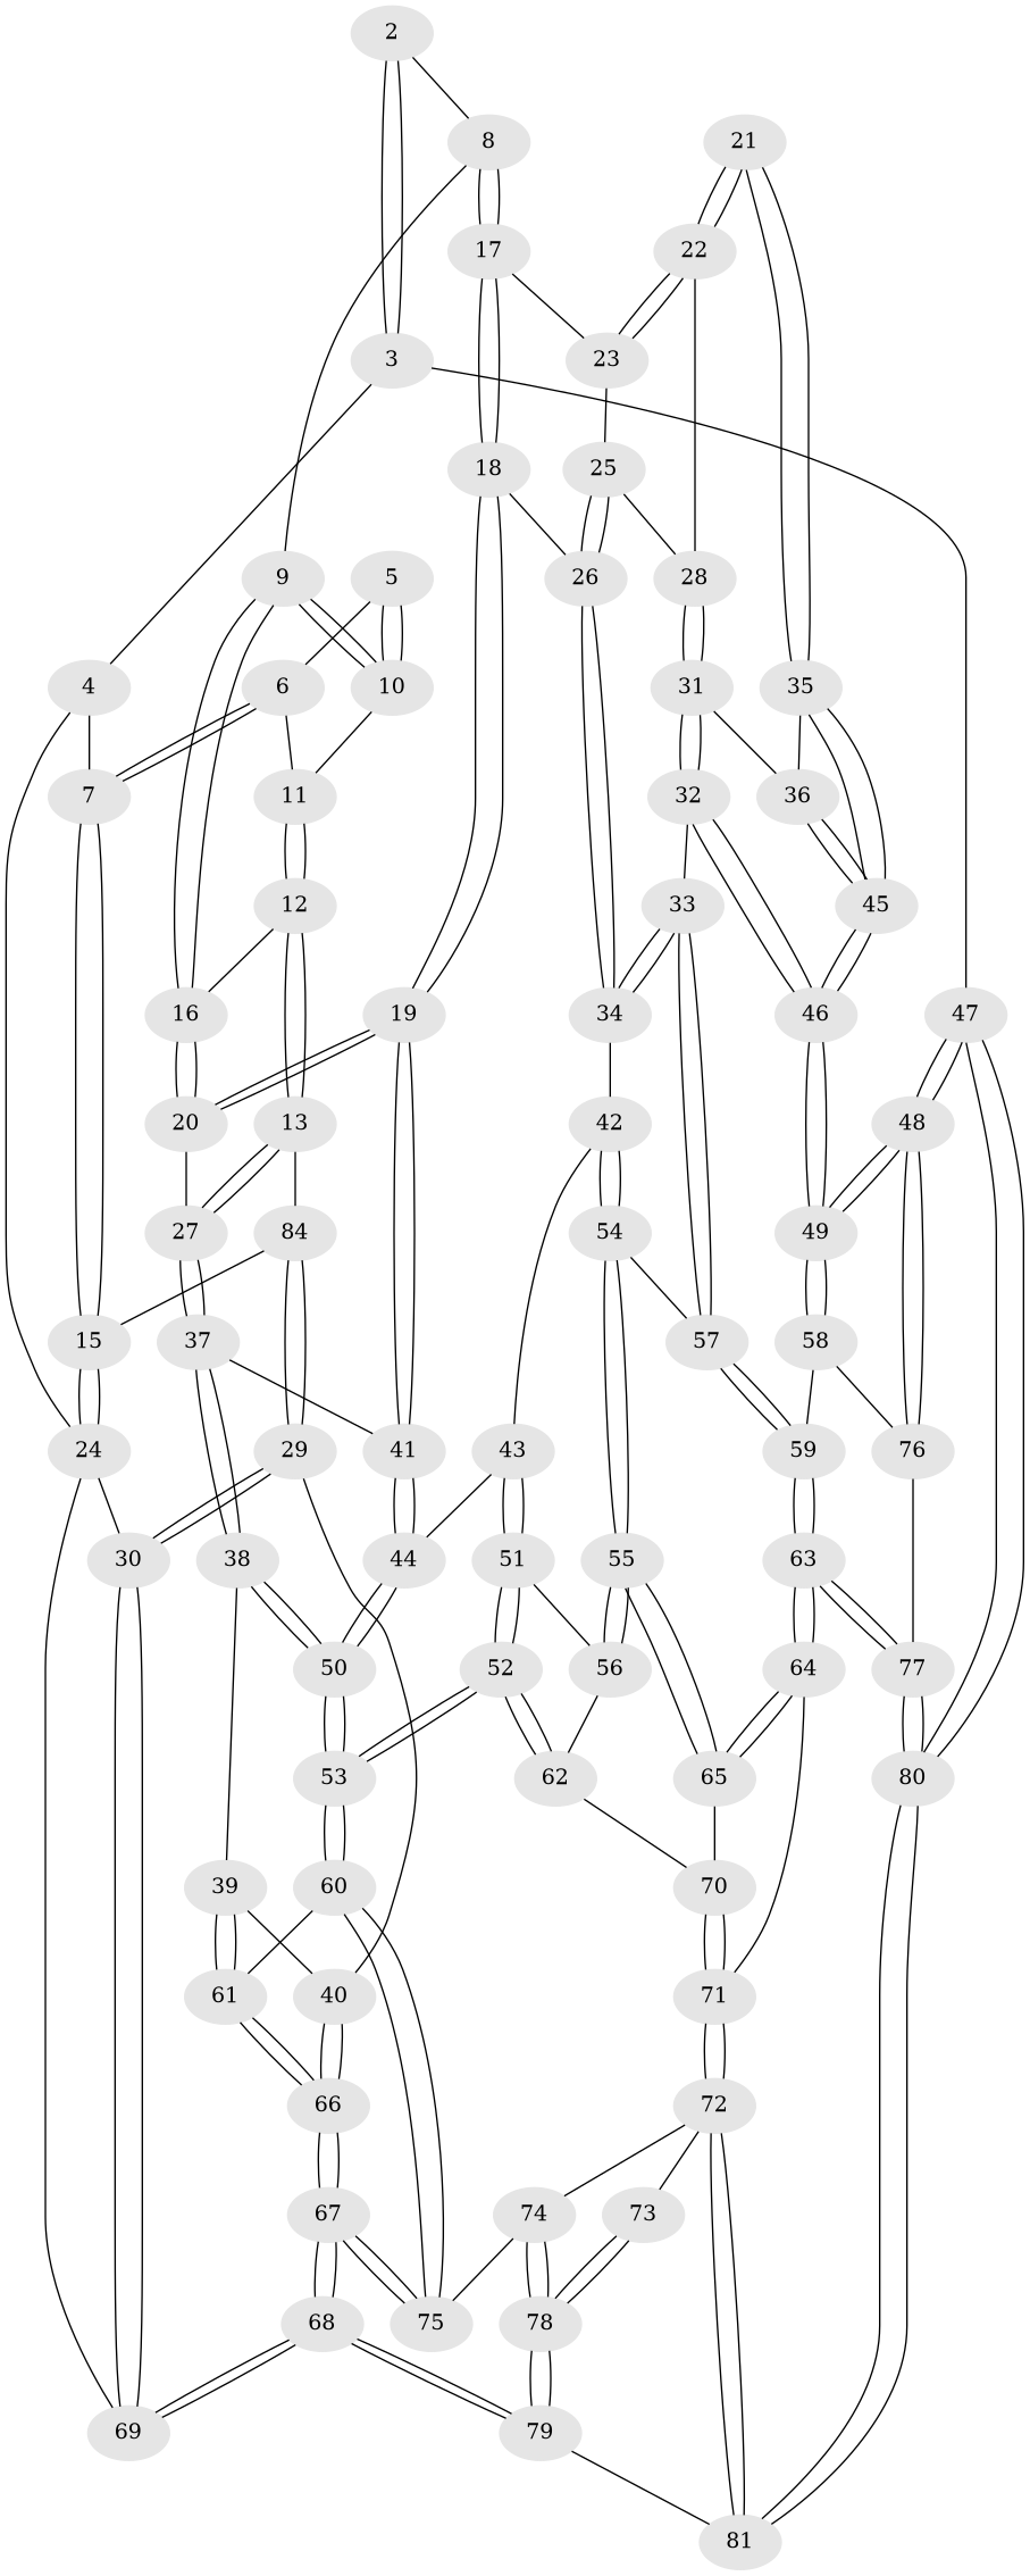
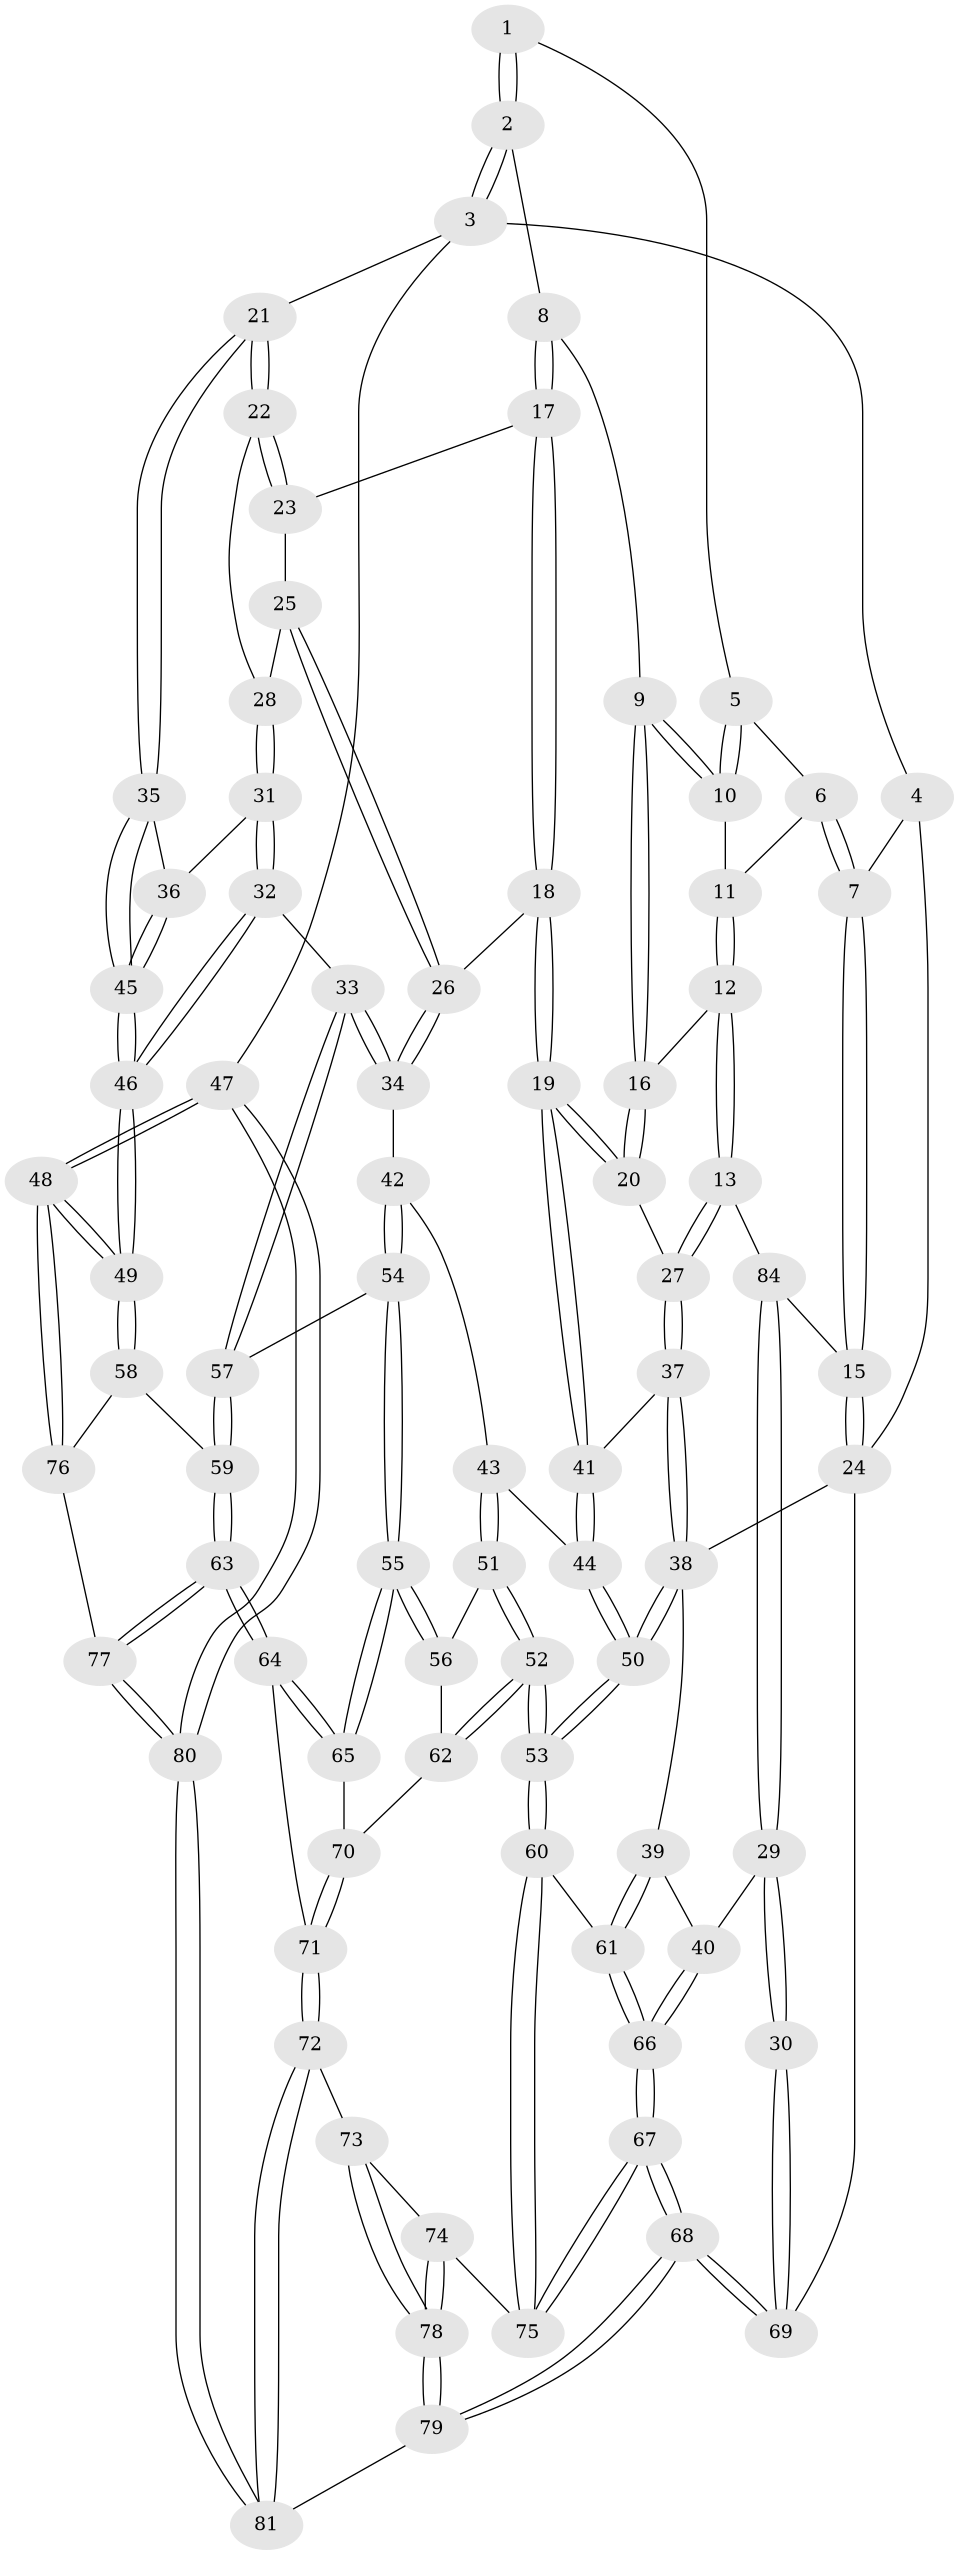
  graph {
    node [color=gray90 style=filled]
+   1
    2
    5
    3
    8
    6
    10
    4
    21
    47
    9
    17
    7
    24
    22
    35
    48
    80
    15
    30
    69
    11
    12
    16
    18
    23
    20
    13
    n29 [label=84]
    27
    29
    37
    40
    19
    26
    25
    41
    34
    44
    28
    36
    45
    31
    42
    38
    32
    66
    33
    46
    57
    49
    59
    43
    54
    39
    50
    61
    53
    67
    51
    55
    52
    56
    58
    76
    81
    77
    60
    62
    70
    75
    65
    63
    64
    71
    72
    68
    79
    73
    74
    78
+   1 -- 2
+   1 -- 2
+   1 -- 5
    2 -- 3
    2 -- 3
    2 -- 8
    5 -- 6
    5 -- 10
    5 -- 10
    3 -- 4
+   3 -- 21
    3 -- 47
    8 -- 9
    8 -- 17
    8 -- 17
    6 -- 7
    6 -- 7
    6 -- 11
    10 -- 11
    4 -- 7
    4 -- 24
    21 -- 22
    21 -- 22
    21 -- 35
    21 -- 35
    47 -- 48
    47 -- 48
    47 -- 80
    47 -- 80
    9 -- 10
    9 -- 10
    9 -- 16
    9 -- 16
    17 -- 18
    17 -- 18
    17 -- 23
    7 -- 15
    7 -- 15
-   24 -- 30
+   24 -- 38
    24 -- 69
    22 -- 23
    22 -- 23
    22 -- 28
    35 -- 36
    35 -- 45
    35 -- 45
    48 -- 49
    48 -- 49
    48 -- 76
    48 -- 76
    80 -- 81
    80 -- 81
    15 -- 24
    15 -- 24
    30 -- 69
    30 -- 69
    11 -- 12
    11 -- 12
    12 -- 16
    12 -- 13
    12 -- 13
    16 -- 20
    16 -- 20
    18 -- 19
    18 -- 19
    18 -- 26
    23 -- 25
    20 -- 27
    13 -- n29
    13 -- 27
    13 -- 27
    n29 -- 15
    n29 -- 29
    n29 -- 29
    27 -- 37
    27 -- 37
    29 -- 30
    29 -- 30
    29 -- 40
    37 -- 41
    37 -- 38
    37 -- 38
    40 -- 66
    40 -- 66
    19 -- 20
    19 -- 20
    19 -- 41
    19 -- 41
    26 -- 34
    26 -- 34
    25 -- 26
    25 -- 26
    25 -- 28
    41 -- 44
    41 -- 44
    34 -- 42
    44 -- 50
    44 -- 50
    28 -- 31
    28 -- 31
    36 -- 45
    36 -- 45
    45 -- 46
    45 -- 46
    31 -- 36
    31 -- 32
    31 -- 32
    42 -- 43
    42 -- 54
    42 -- 54
    38 -- 39
    38 -- 50
    38 -- 50
    32 -- 33
    32 -- 46
    32 -- 46
    66 -- 67
    66 -- 67
    33 -- 34
    33 -- 34
    33 -- 57
    33 -- 57
    46 -- 49
    46 -- 49
    57 -- 59
    57 -- 59
    49 -- 58
    49 -- 58
    59 -- 63
    59 -- 63
    43 -- 44
    43 -- 51
    43 -- 51
    54 -- 57
    54 -- 55
    54 -- 55
    39 -- 40
    39 -- 61
    39 -- 61
    50 -- 53
    50 -- 53
    61 -- 66
    61 -- 66
    53 -- 60
    53 -- 60
    67 -- 75
    67 -- 75
    67 -- 68
    67 -- 68
    51 -- 52
    51 -- 52
    51 -- 56
    55 -- 56
    55 -- 56
    55 -- 65
    55 -- 65
    52 -- 53
    52 -- 53
    52 -- 62
    52 -- 62
    56 -- 62
    58 -- 59
    58 -- 76
    76 -- 77
    77 -- 80
    77 -- 80
    60 -- 61
    60 -- 75
    60 -- 75
    62 -- 70
    70 -- 71
    70 -- 71
    65 -- 70
    63 -- 77
    63 -- 77
    63 -- 64
    63 -- 64
    64 -- 65
    64 -- 65
    64 -- 71
    71 -- 72
    71 -- 72
    72 -- 81
    72 -- 81
    72 -- 73
    68 -- 69
    68 -- 69
    68 -- 79
    68 -- 79
    79 -- 81
-   72 -- 74
+   73 -- 74
    73 -- 78
    73 -- 78
    74 -- 75
    74 -- 78
    74 -- 78
    78 -- 79
    78 -- 79
  }
